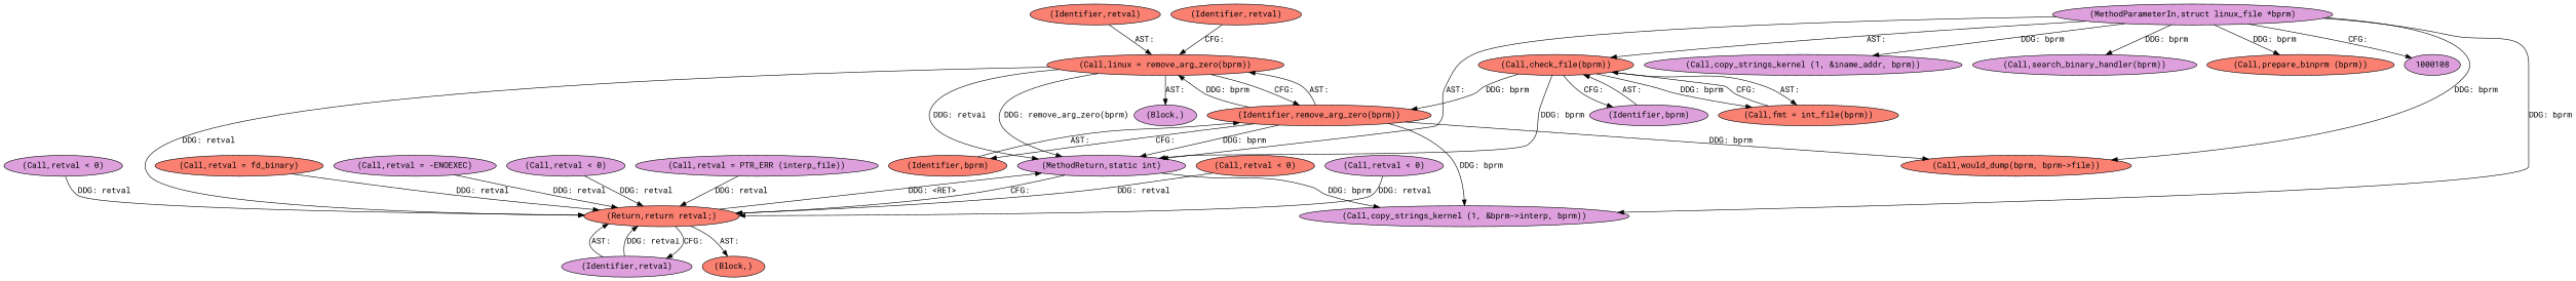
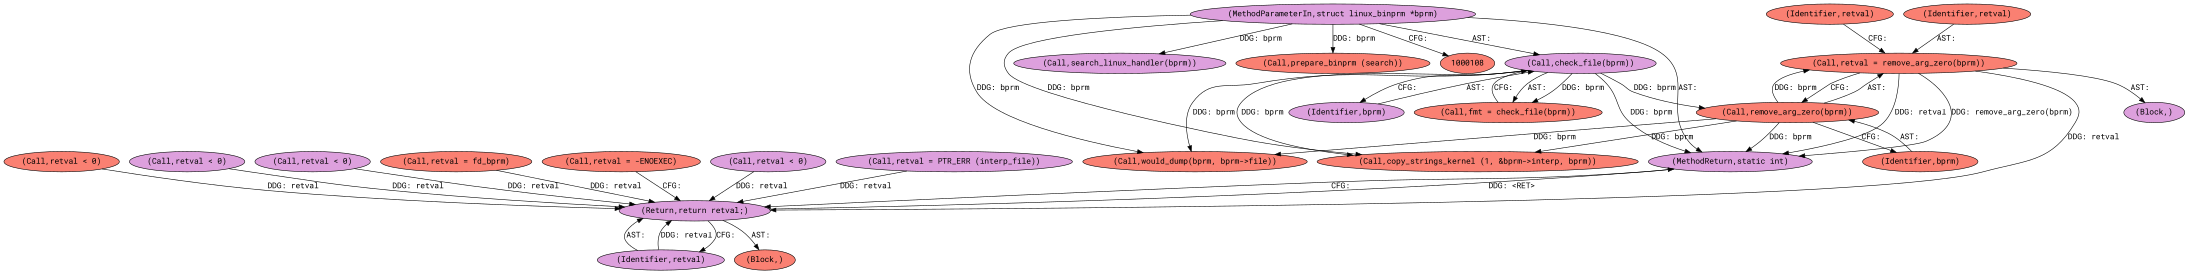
  digraph {
    fontname="Roboto Mono"
    node [fillcolor=plum fontname="Roboto Mono" style=filled]
    edge [fontname="Roboto Mono"]
-   n1 [fillcolor=salmon label="(Call,linux = remove_arg_zero(bprm))"]
-   n2 [fillcolor=salmon label="(Identifier,remove_arg_zero(bprm))"]
-   n3 [fillcolor=salmon label="(Return,return retval;)"]
+   n1 [fillcolor=salmon label="(Call,retval = remove_arg_zero(bprm))"]
+   n2 [fillcolor=salmon label="(Call,remove_arg_zero(bprm))"]
+   n3 [label="(Return,return retval;)"]
    n4 [label="(Block,)"]
    n5 [label="(MethodReturn,static int)"]
    n6 [fillcolor=salmon label="(Identifier,bprm)"]
-   n7 [label="(Call,copy_strings_kernel (1, &bprm->interp, bprm))"]
+   n7 [fillcolor=salmon label="(Call,copy_strings_kernel (1, &bprm->interp, bprm))"]
    n8 [fillcolor=salmon label="(Call,would_dump(bprm, bprm->file))"]
    n9 [label="(Identifier,retval)"]
    n10 [fillcolor=salmon label="(Block,)"]
-   n11 [fillcolor=salmon label="(Call,check_file(bprm))"]
+   n11 [label="(Call,check_file(bprm))"]
    n12 [label="(Identifier,bprm)"]
-   n13 [fillcolor=salmon label="(Call,fmt = int_file(bprm))"]
-   n14 [label="(MethodParameterIn,struct linux_file *bprm)"]
-   n15 [label="(Call,copy_strings_kernel (1, &iname_addr, bprm))"]
-   n16 [label="(Call,search_binary_handler(bprm))"]
-   n17 [fillcolor=salmon label="(Call,prepare_binprm (bprm))"]
-   1000108
+   n13 [fillcolor=salmon label="(Call,fmt = check_file(bprm))"]
+   n14 [label="(MethodParameterIn,struct linux_binprm *bprm)"]
+   n16 [label="(Call,search_linux_handler(bprm))"]
+   n17 [fillcolor=salmon label="(Call,prepare_binprm (search))"]
+   1000108 [fillcolor=salmon]
    n19 [fillcolor=salmon label="(Call,retval < 0)"]
    n20 [label="(Call,retval < 0)"]
    n21 [fillcolor=salmon label="(Identifier,retval)"]
    n22 [label="(Call,retval < 0)"]
-   n23 [fillcolor=salmon label="(Call,retval = fd_binary)"]
-   n24 [label="(Call,retval = -ENOEXEC)"]
+   n23 [fillcolor=salmon label="(Call,retval = fd_bprm)"]
+   n24 [fillcolor=salmon label="(Call,retval = -ENOEXEC)"]
    n25 [fillcolor=salmon label="(Identifier,retval)"]
    n26 [label="(Call,retval < 0)"]
    n27 [label="(Call,retval = PTR_ERR (interp_file))"]
    n1 -> n2 [label="CFG: "]
    n1 -> n3 [label="DDG: retval"]
    n1 -> n4 [label="AST: "]
    n1 -> n5 [label="DDG: retval"]
    n1 -> n5 [label="DDG: remove_arg_zero(bprm)"]
    n2 -> n1 [label="AST: "]
    n2 -> n1 [label="DDG: bprm"]
    n2 -> n5 [label="DDG: bprm"]
    n2 -> n6 [label="CFG: "]
    n2 -> n7 [label="DDG: bprm"]
    n2 -> n8 [label="DDG: bprm"]
    n3 -> n5 [label="DDG: <RET>"]
    n3 -> n9 [label="CFG: "]
    n3 -> n10 [label="AST: "]
    n5 -> n3 [label="CFG: "]
    n6 -> n2 [label="AST: "]
    n9 -> n3 [label="AST: "]
    n9 -> n3 [label="DDG: retval"]
    n11 -> n2 [label="DDG: bprm"]
    n11 -> n5 [label="DDG: bprm"]
-   n5 -> n7 [label="DDG: bprm"]
+   n11 -> n7 [label="DDG: bprm"]
+   n11 -> n8 [label="DDG: bprm"]
    n11 -> n12 [label="CFG: "]
    n11 -> n13 [label="AST: "]
    n11 -> n13 [label="DDG: bprm"]
    n12 -> n11 [label="AST: "]
    n13 -> n11 [label="CFG: "]
    n14 -> n5 [label="AST: "]
    n14 -> n7 [label="DDG: bprm"]
    n14 -> n8 [label="DDG: bprm"]
    n14 -> n11 [label="AST: "]
-   n14 -> n15 [label="DDG: bprm"]
    n14 -> n16 [label="DDG: bprm"]
    n14 -> n17 [label="DDG: bprm"]
    n14 -> 1000108 [label="CFG: "]
    n19 -> n3 [label="DDG: retval"]
    n20 -> n3 [label="DDG: retval"]
    n21 -> n1 [label="AST: "]
    n22 -> n3 [label="DDG: retval"]
    n23 -> n3 [label="DDG: retval"]
-   n24 -> n3 [label="DDG: retval"]
+   n24 -> n3 [label="CFG: "]
    n25 -> n1 [label="CFG: "]
    n26 -> n3 [label="DDG: retval"]
    n27 -> n3 [label="DDG: retval"]
  }
